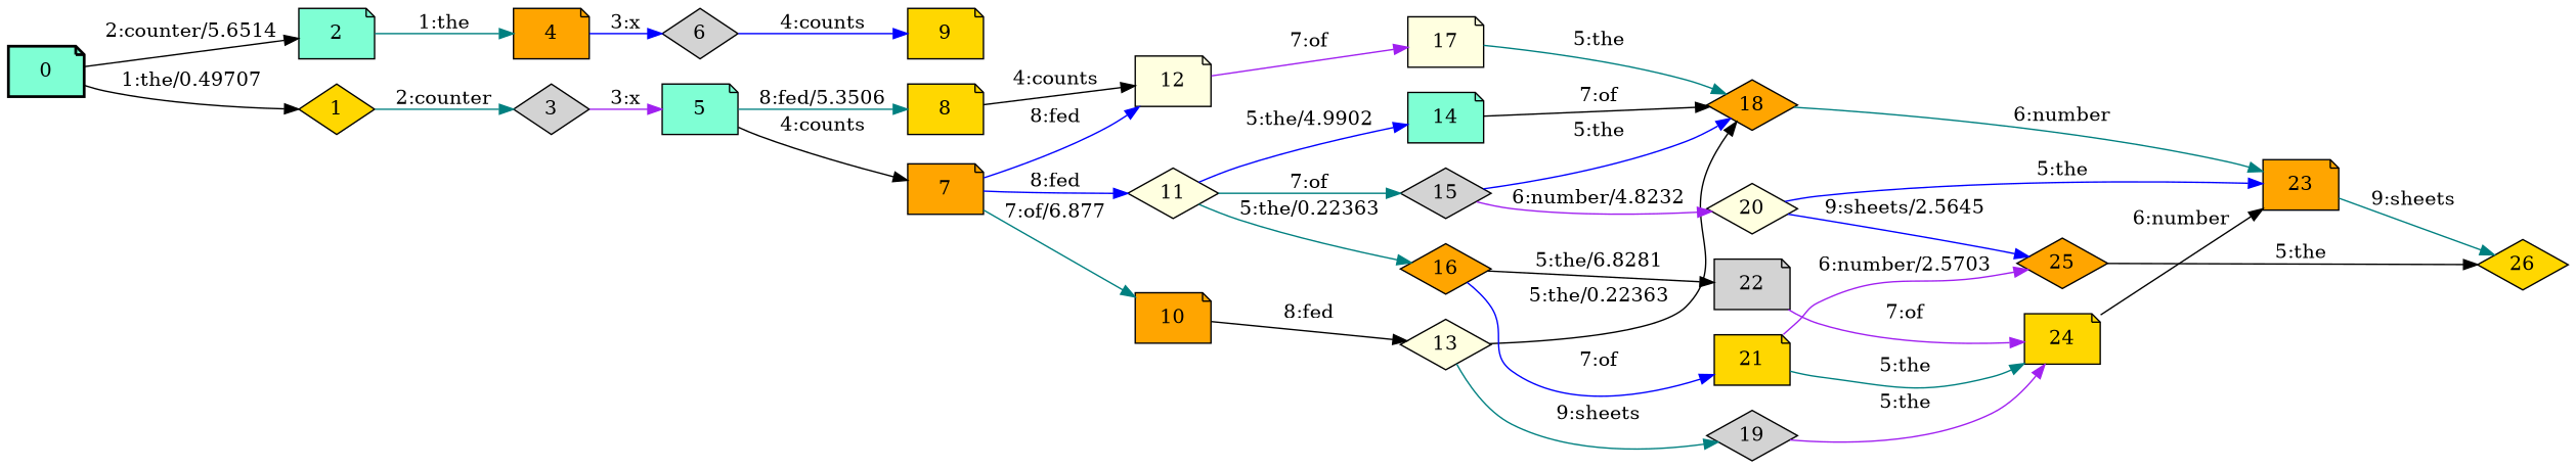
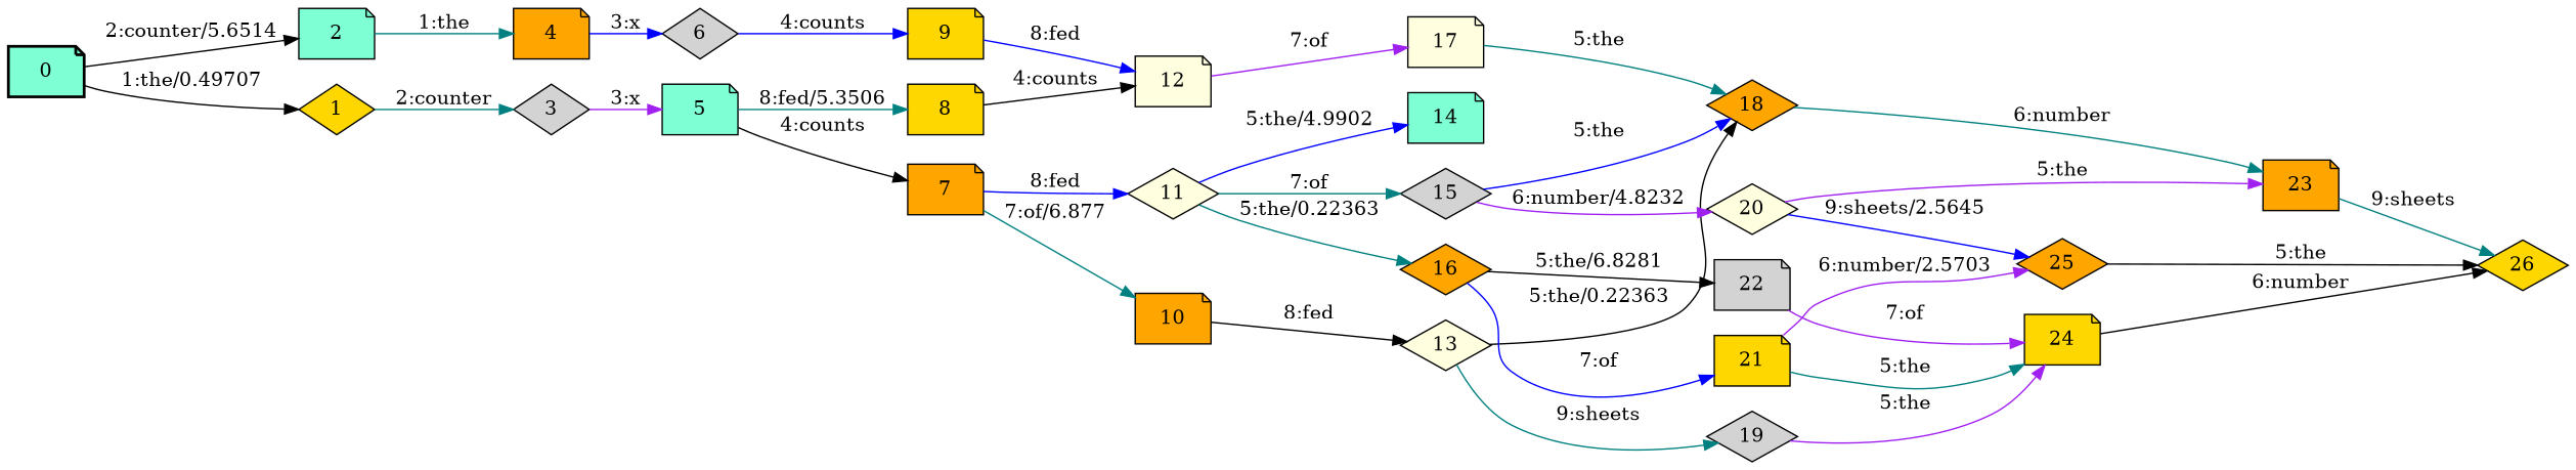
  digraph {
    nodesep=0.25
    rankdir=LR
    ranksep=0.4
    node [fillcolor=orange fontsize=14 shape=note style="solid,filled"]
    edge [color=teal fontsize=14]
    n1 [fillcolor=aquamarine label=0 style="bold,filled"]
    n2 [fillcolor=gold label=1 shape=diamond]
    n3 [fillcolor=aquamarine label=2]
    n4 [fillcolor=lightgrey label=3 shape=diamond]
    n5 [label=4]
    n6 [fillcolor=aquamarine label=5]
    n7 [fillcolor=lightgrey label=6 shape=diamond]
    n8 [label=7]
    n9 [fillcolor=gold label=8]
    n10 [fillcolor=gold label=9]
    n11 [label=10]
    n12 [fillcolor=lightyellow label=11 shape=diamond]
    n13 [fillcolor=lightyellow label=12]
    n14 [fillcolor=lightyellow label=13 shape=diamond]
    n15 [fillcolor=aquamarine label=14]
    n16 [fillcolor=lightgrey label=15 shape=diamond]
    n17 [label=16 shape=diamond]
    n18 [fillcolor=lightyellow label=17]
    n19 [label=18 shape=diamond]
    n20 [fillcolor=lightgrey label=19 shape=diamond]
    n21 [fillcolor=lightyellow label=20 shape=diamond]
    n22 [fillcolor=lightgrey label=22]
    n23 [fillcolor=gold label=21]
    n24 [label=23]
    n25 [fillcolor=gold label=24]
    n26 [label=25 shape=diamond]
    n27 [fillcolor=gold label=26 shape=diamond]
    n1 -> n2 [color=black label="1:the/0.49707"]
    n1 -> n3 [color=black label="2:counter/5.6514"]
    n2 -> n4 [label="2:counter"]
    n3 -> n5 [label="1:the"]
    n4 -> n6 [color=purple label="3:x"]
    n5 -> n7 [color=blue label="3:x"]
    n6 -> n8 [color=black label="4:counts"]
    n6 -> n9 [label="8:fed/5.3506"]
    n7 -> n10 [color=blue label="4:counts"]
    n8 -> n11 [label="7:of/6.877"]
    n8 -> n12 [color=blue label="8:fed"]
    n9 -> n13 [color=black label="4:counts"]
-   n8 -> n13 [color=blue label="8:fed"]
+   n10 -> n13 [color=blue label="8:fed"]
    n11 -> n14 [color=black label="8:fed"]
    n12 -> n15 [color=blue label="5:the/4.9902"]
    n12 -> n16 [label="7:of"]
    n12 -> n17 [label="5:the/0.22363"]
    n13 -> n18 [color=purple label="7:of"]
    n14 -> n19 [color=black label="5:the/0.22363"]
    n14 -> n20 [label="9:sheets"]
-   n15 -> n19 [color=black label="7:of"]
    n16 -> n19 [color=blue label="5:the"]
    n16 -> n21 [color=purple label="6:number/4.8232"]
    n17 -> n22 [color=black label="5:the/6.8281"]
    n17 -> n23 [color=blue label="7:of"]
    n18 -> n19 [label="5:the"]
    n19 -> n24 [label="6:number"]
    n20 -> n25 [color=purple label="5:the"]
-   n21 -> n24 [color=blue label="5:the"]
+   n21 -> n24 [color=purple label="5:the"]
    n21 -> n26 [color=blue label="9:sheets/2.5645"]
    n22 -> n25 [color=purple label="7:of"]
    n23 -> n25 [label="5:the"]
    n23 -> n26 [color=purple label="6:number/2.5703"]
    n24 -> n27 [label="9:sheets"]
-   n25 -> n24 [color=black label="6:number"]
+   n25 -> n27 [color=black label="6:number"]
    n26 -> n27 [color=black label="5:the"]
  }
